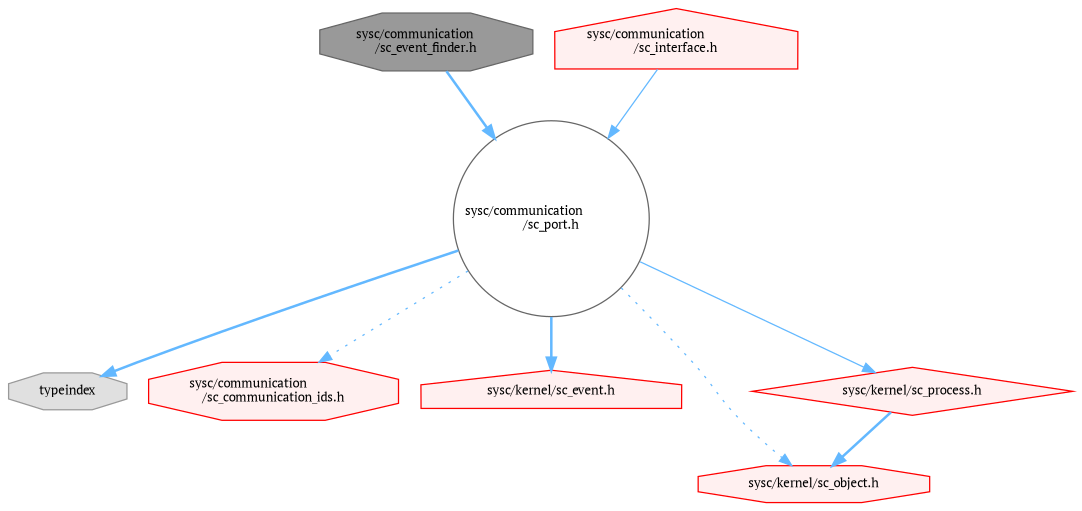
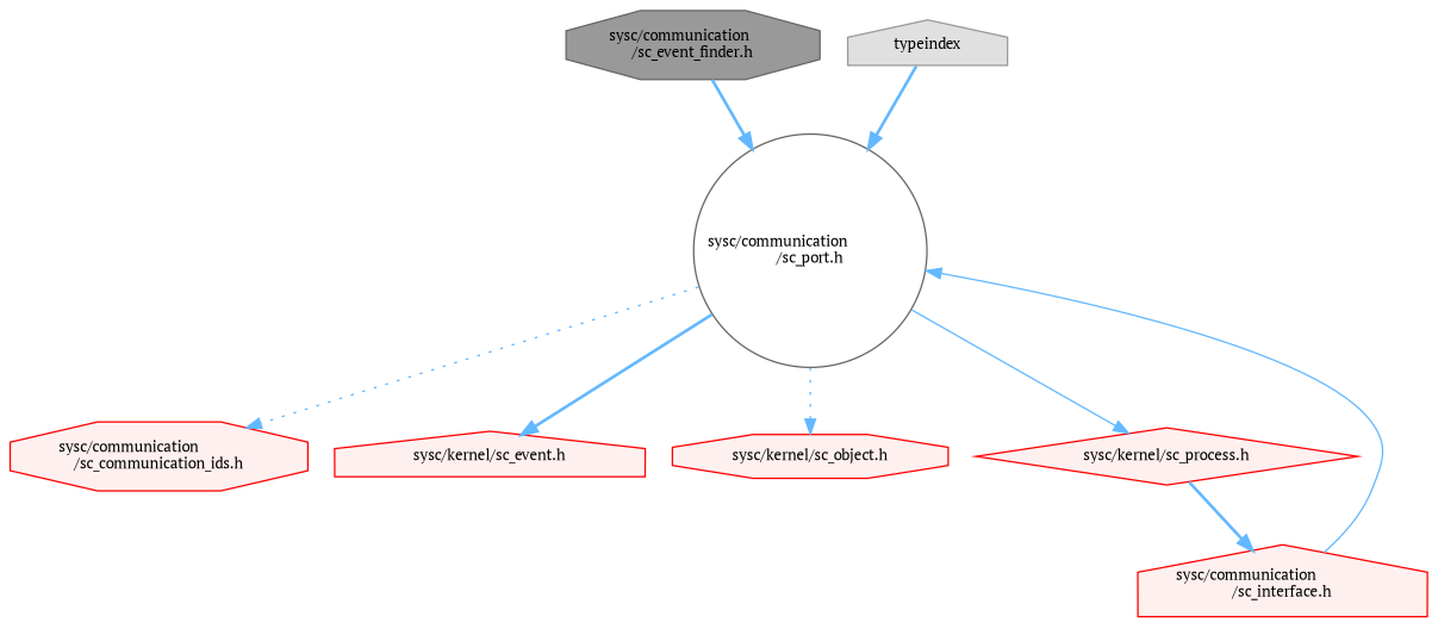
  digraph {
    fontname="PT Serif"
    node [color=red fillcolor="#FFF0F0" fontname="PT Serif" fontsize=10 shape=octagon style=filled]
    edge [color=steelblue1 fontname="PT Serif" fontsize=10 labelfontname=FreeSans labelfontsize=10 style=bold]
    n1 [color=gray40 fillcolor=grey60 fontcolor=black height=0.2 label="sysc/communication\l/sc_event_finder.h" width=0.4]
    n2 [color=grey40 fillcolor=white height=0.2 label="sysc/communication\l/sc_port.h" shape=circle width=0.4]
-   n3 [color=grey60 fillcolor="#E0E0E0" height=0.2 label=typeindex width=0.4]
+   n3 [color=grey60 fillcolor="#E0E0E0" height=0.2 label=typeindex shape=house width=0.4]
    n4 [height=0.2 label="sysc/communication\l/sc_communication_ids.h" width=0.4]
    n5 [height=0.2 label="sysc/kernel/sc_event.h" shape=house width=0.4]
    n6 [height=0.2 label="sysc/kernel/sc_object.h" width=0.4]
    n7 [height=0.2 label="sysc/kernel/sc_process.h" shape=diamond width=0.4]
    n8 [height=0.2 label="sysc/communication\l/sc_interface.h" shape=house width=0.4]
    n1 -> n2
-   n2 -> n3
+   n3 -> n2
    n2 -> n4 [style=dotted]
    n2 -> n5
    n2 -> n6 [style=dotted]
    n2 -> n7 [style=solid]
-   n7 -> n6
+   n7 -> n8
    n8 -> n2 [style=solid]
  }
